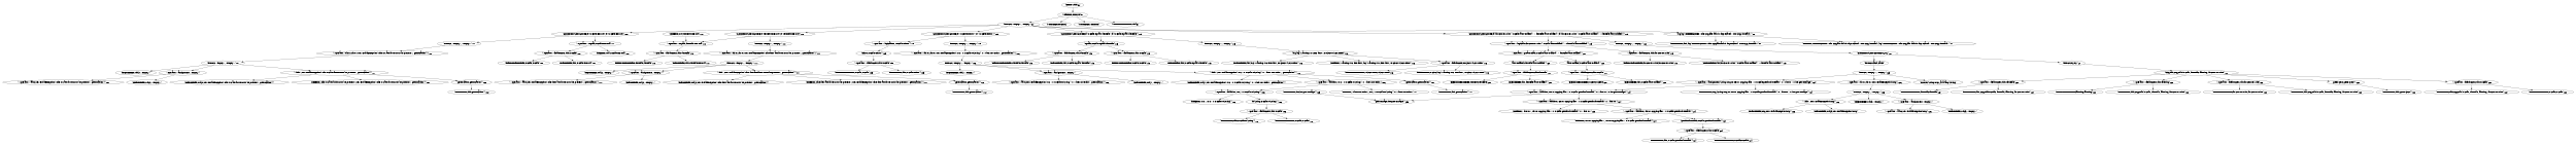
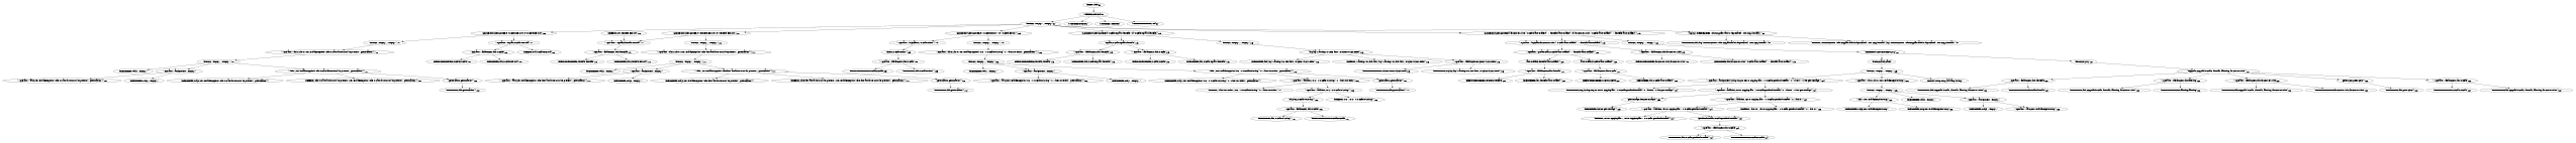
  digraph {
    n1 [label=<(METHOD,execute)<SUB>97</SUB>>]
    n2 [label=<(BLOCK,&lt;empty&gt;,&lt;empty&gt;)<SUB>97</SUB>>]
    n3 [label=<(MODIFIER,PUBLIC)>]
    n4 [label=<(MODIFIER,VIRTUAL)>]
    n5 [label=<(METHOD_RETURN,void)<SUB>97</SUB>>]
    n6 [label=<(PARAM,this)<SUB>97</SUB>>]
    n7 [label=<(log,log(&quot;DEPRECATED - The copyfile task is deprecated.  Use copy instead.&quot;))<SUB>98</SUB>>]
    n8 [label=<(CONTROL_STRUCTURE,if (srcFile == null),if (srcFile == null))<SUB>100</SUB>>]
    n9 [label=<(CONTROL_STRUCTURE,if (!srcFile.exists()),if (!srcFile.exists()))<SUB>105</SUB>>]
    n10 [label=<(CONTROL_STRUCTURE,if (destFile == null),if (destFile == null))<SUB>110</SUB>>]
    n11 [label=<(CONTROL_STRUCTURE,if (srcFile.equals(destFile)),if (srcFile.equals(destFile)))<SUB>115</SUB>>]
    n12 [label=<(CONTROL_STRUCTURE,if (forceOverwrite || srcFile.lastModified() &gt; destFile.lastModified()),if (forceOverwrite || srcFile.lastModified() &gt; destFile.lastModified()))<SUB>119</SUB>>]
    n13 [label=<(IDENTIFIER,this,log(&quot;DEPRECATED - The copyfile task is deprecated.  Use copy instead.&quot;))<SUB>98</SUB>>]
    n14 [label=<(LITERAL,&quot;DEPRECATED - The copyfile task is deprecated.  Use copy instead.&quot;,log(&quot;DEPRECATED - The copyfile task is deprecated.  Use copy instead.&quot;))<SUB>98</SUB>>]
    n15 [label=<(&lt;operator&gt;.equals,srcFile == null)<SUB>100</SUB>>]
    n16 [label=<(BLOCK,&lt;empty&gt;,&lt;empty&gt;)<SUB>100</SUB>>]
    n17 [label=<(&lt;operator&gt;.logicalNot,!srcFile.exists())<SUB>105</SUB>>]
    n18 [label=<(BLOCK,&lt;empty&gt;,&lt;empty&gt;)<SUB>105</SUB>>]
    n19 [label=<(&lt;operator&gt;.equals,destFile == null)<SUB>110</SUB>>]
    n20 [label=<(BLOCK,&lt;empty&gt;,&lt;empty&gt;)<SUB>110</SUB>>]
    n21 [label=<(equals,srcFile.equals(destFile))<SUB>115</SUB>>]
    n22 [label=<(BLOCK,&lt;empty&gt;,&lt;empty&gt;)<SUB>115</SUB>>]
    n23 [label=<(&lt;operator&gt;.logicalOr,forceOverwrite || srcFile.lastModified() &gt; destFile.lastModified())<SUB>119</SUB>>]
    n24 [label=<(BLOCK,&lt;empty&gt;,&lt;empty&gt;)<SUB>120</SUB>>]
    n25 [label=<(&lt;operator&gt;.fieldAccess,this.srcFile)<SUB>100</SUB>>]
    n26 [label=<(LITERAL,null,srcFile == null)<SUB>100</SUB>>]
    n27 [label=<(&lt;operator&gt;.throw,throw new BuildException(&quot;The src attribute must be present.&quot;, getLocation());)<SUB>101</SUB>>]
    n28 [label=<(IDENTIFIER,this,srcFile == null)<SUB>100</SUB>>]
    n29 [label=<(FIELD_IDENTIFIER,srcFile,srcFile)<SUB>100</SUB>>]
    n30 [label=<(BLOCK,&lt;empty&gt;,&lt;empty&gt;)<SUB>101</SUB>>]
    n31 [label=<(&lt;operator&gt;.assignment,&lt;empty&gt;)>]
    n32 [label=<(&lt;init&gt;,new BuildException(&quot;The src attribute must be present.&quot;, getLocation()))<SUB>101</SUB>>]
    n33 [label=<(IDENTIFIER,$obj0,&lt;empty&gt;)>]
    n34 [label=<(IDENTIFIER,$obj0,&lt;empty&gt;)>]
    n35 [label=<(&lt;operator&gt;.alloc,new BuildException(&quot;The src attribute must be present.&quot;, getLocation()))<SUB>101</SUB>>]
    n36 [label=<(IDENTIFIER,$obj0,new BuildException(&quot;The src attribute must be present.&quot;, getLocation()))>]
    n37 [label=<(LITERAL,&quot;The src attribute must be present.&quot;,new BuildException(&quot;The src attribute must be present.&quot;, getLocation()))<SUB>101</SUB>>]
    n38 [label=<(getLocation,getLocation())<SUB>102</SUB>>]
    n39 [label=<(IDENTIFIER,this,getLocation())<SUB>102</SUB>>]
    n40 [label=<(exists,srcFile.exists())<SUB>105</SUB>>]
    n41 [label=<(&lt;operator&gt;.throw,throw new BuildException(&quot;src &quot; + srcFile.toString() + &quot; does not exist.&quot;, getLocation());)<SUB>106</SUB>>]
    n42 [label=<(&lt;operator&gt;.fieldAccess,this.srcFile)<SUB>105</SUB>>]
    n43 [label=<(IDENTIFIER,this,srcFile.exists())<SUB>105</SUB>>]
    n44 [label=<(FIELD_IDENTIFIER,srcFile,srcFile)<SUB>105</SUB>>]
    n45 [label=<(BLOCK,&lt;empty&gt;,&lt;empty&gt;)<SUB>106</SUB>>]
    n46 [label=<(&lt;operator&gt;.assignment,&lt;empty&gt;)>]
    n47 [label=<(&lt;init&gt;,new BuildException(&quot;src &quot; + srcFile.toString() + &quot; does not exist.&quot;, getLocation()))<SUB>106</SUB>>]
    n48 [label=<(IDENTIFIER,$obj1,&lt;empty&gt;)>]
    n49 [label=<(IDENTIFIER,$obj1,&lt;empty&gt;)>]
    n50 [label=<(&lt;operator&gt;.alloc,new BuildException(&quot;src &quot; + srcFile.toString() + &quot; does not exist.&quot;, getLocation()))<SUB>106</SUB>>]
    n51 [label=<(IDENTIFIER,$obj1,new BuildException(&quot;src &quot; + srcFile.toString() + &quot; does not exist.&quot;, getLocation()))>]
    n52 [label=<(&lt;operator&gt;.addition,&quot;src &quot; + srcFile.toString() + &quot; does not exist.&quot;)<SUB>106</SUB>>]
    n53 [label=<(getLocation,getLocation())<SUB>107</SUB>>]
    n54 [label=<(&lt;operator&gt;.addition,&quot;src &quot; + srcFile.toString())<SUB>106</SUB>>]
    n55 [label=<(LITERAL,&quot; does not exist.&quot;,&quot;src &quot; + srcFile.toString() + &quot; does not exist.&quot;)<SUB>107</SUB>>]
    n56 [label=<(IDENTIFIER,this,getLocation())<SUB>107</SUB>>]
    n57 [label=<(LITERAL,&quot;src &quot;,&quot;src &quot; + srcFile.toString())<SUB>106</SUB>>]
    n58 [label=<(toString,srcFile.toString())<SUB>106</SUB>>]
    n59 [label=<(&lt;operator&gt;.fieldAccess,this.srcFile)<SUB>106</SUB>>]
    n60 [label=<(IDENTIFIER,this,srcFile.toString())<SUB>106</SUB>>]
    n61 [label=<(FIELD_IDENTIFIER,srcFile,srcFile)<SUB>106</SUB>>]
    n62 [label=<(&lt;operator&gt;.fieldAccess,this.destFile)<SUB>110</SUB>>]
    n63 [label=<(&lt;operator&gt;.throw,throw new BuildException(&quot;The dest attribute must be present.&quot;, getLocation());)<SUB>111</SUB>>]
    n64 [label=<(IDENTIFIER,this,destFile == null)<SUB>110</SUB>>]
    n65 [label=<(FIELD_IDENTIFIER,destFile,destFile)<SUB>110</SUB>>]
    n66 [label=<(LITERAL,null,destFile == null)<SUB>110</SUB>>]
    n67 [label=<(BLOCK,&lt;empty&gt;,&lt;empty&gt;)<SUB>111</SUB>>]
    n68 [label=<(&lt;operator&gt;.assignment,&lt;empty&gt;)>]
    n69 [label=<(&lt;init&gt;,new BuildException(&quot;The dest attribute must be present.&quot;, getLocation()))<SUB>111</SUB>>]
    n70 [label=<(IDENTIFIER,$obj2,&lt;empty&gt;)>]
    n71 [label=<(IDENTIFIER,$obj2,&lt;empty&gt;)>]
    n72 [label=<(&lt;operator&gt;.alloc,new BuildException(&quot;The dest attribute must be present.&quot;, getLocation()))<SUB>111</SUB>>]
    n73 [label=<(IDENTIFIER,$obj2,new BuildException(&quot;The dest attribute must be present.&quot;, getLocation()))>]
    n74 [label=<(LITERAL,&quot;The dest attribute must be present.&quot;,new BuildException(&quot;The dest attribute must be present.&quot;, getLocation()))<SUB>111</SUB>>]
    n75 [label=<(getLocation,getLocation())<SUB>112</SUB>>]
    n76 [label=<(IDENTIFIER,this,getLocation())<SUB>112</SUB>>]
    n77 [label=<(&lt;operator&gt;.fieldAccess,this.srcFile)<SUB>115</SUB>>]
    n78 [label=<(&lt;operator&gt;.fieldAccess,this.destFile)<SUB>115</SUB>>]
    n79 [label=<(log,log(&quot;Warning: src == dest&quot;, Project.MSG_WARN))<SUB>116</SUB>>]
    n80 [label=<(IDENTIFIER,this,srcFile.equals(destFile))<SUB>115</SUB>>]
    n81 [label=<(FIELD_IDENTIFIER,srcFile,srcFile)<SUB>115</SUB>>]
    n82 [label=<(IDENTIFIER,this,srcFile.equals(destFile))<SUB>115</SUB>>]
    n83 [label=<(FIELD_IDENTIFIER,destFile,destFile)<SUB>115</SUB>>]
    n84 [label=<(IDENTIFIER,this,log(&quot;Warning: src == dest&quot;, Project.MSG_WARN))<SUB>116</SUB>>]
    n85 [label=<(LITERAL,&quot;Warning: src == dest&quot;,log(&quot;Warning: src == dest&quot;, Project.MSG_WARN))<SUB>116</SUB>>]
    n86 [label=<(&lt;operator&gt;.fieldAccess,Project.MSG_WARN)<SUB>116</SUB>>]
    n87 [label=<(IDENTIFIER,Project,log(&quot;Warning: src == dest&quot;, Project.MSG_WARN))<SUB>116</SUB>>]
    n88 [label=<(FIELD_IDENTIFIER,MSG_WARN,MSG_WARN)<SUB>116</SUB>>]
    n89 [label=<(&lt;operator&gt;.fieldAccess,this.forceOverwrite)<SUB>119</SUB>>]
    n90 [label=<(&lt;operator&gt;.greaterThan,srcFile.lastModified() &gt; destFile.lastModified())<SUB>120</SUB>>]
    n91 [label=<(CONTROL_STRUCTURE,try,try)<SUB>121</SUB>>]
    n92 [label=<(IDENTIFIER,this,forceOverwrite || srcFile.lastModified() &gt; destFile.lastModified())<SUB>119</SUB>>]
    n93 [label=<(FIELD_IDENTIFIER,forceOverwrite,forceOverwrite)<SUB>119</SUB>>]
    n94 [label=<(lastModified,srcFile.lastModified())<SUB>120</SUB>>]
    n95 [label=<(lastModified,destFile.lastModified())<SUB>120</SUB>>]
    n96 [label=<(&lt;operator&gt;.fieldAccess,this.srcFile)<SUB>120</SUB>>]
    n97 [label=<(&lt;operator&gt;.fieldAccess,this.destFile)<SUB>120</SUB>>]
    n98 [label=<(IDENTIFIER,this,srcFile.lastModified())<SUB>120</SUB>>]
    n99 [label=<(FIELD_IDENTIFIER,srcFile,srcFile)<SUB>120</SUB>>]
    n100 [label=<(IDENTIFIER,this,destFile.lastModified())<SUB>120</SUB>>]
    n101 [label=<(FIELD_IDENTIFIER,destFile,destFile)<SUB>120</SUB>>]
    n102 [label=<(BLOCK,try,try)<SUB>121</SUB>>]
    n103 [label=<(BLOCK,catch,catch)>]
    n104 [label=<(copyFile,copyFile(srcFile, destFile, filtering, forceOverwrite))<SUB>122</SUB>>]
    n105 [label=<(BLOCK,&lt;empty&gt;,&lt;empty&gt;)<SUB>123</SUB>>]
    n106 [label=<(getProject,getProject())<SUB>122</SUB>>]
    n107 [label=<(&lt;operator&gt;.fieldAccess,this.srcFile)<SUB>122</SUB>>]
    n108 [label=<(&lt;operator&gt;.fieldAccess,this.destFile)<SUB>122</SUB>>]
    n109 [label=<(&lt;operator&gt;.fieldAccess,this.filtering)<SUB>122</SUB>>]
    n110 [label=<(&lt;operator&gt;.fieldAccess,this.forceOverwrite)<SUB>122</SUB>>]
    n111 [label=<(IDENTIFIER,this,getProject())<SUB>122</SUB>>]
    n112 [label=<(IDENTIFIER,this,copyFile(srcFile, destFile, filtering, forceOverwrite))<SUB>122</SUB>>]
    n113 [label=<(FIELD_IDENTIFIER,srcFile,srcFile)<SUB>122</SUB>>]
    n114 [label=<(IDENTIFIER,this,copyFile(srcFile, destFile, filtering, forceOverwrite))<SUB>122</SUB>>]
    n115 [label=<(FIELD_IDENTIFIER,destFile,destFile)<SUB>122</SUB>>]
    n116 [label=<(IDENTIFIER,this,copyFile(srcFile, destFile, filtering, forceOverwrite))<SUB>122</SUB>>]
    n117 [label=<(FIELD_IDENTIFIER,filtering,filtering)<SUB>122</SUB>>]
    n118 [label=<(IDENTIFIER,this,copyFile(srcFile, destFile, filtering, forceOverwrite))<SUB>122</SUB>>]
    n119 [label=<(FIELD_IDENTIFIER,forceOverwrite,forceOverwrite)<SUB>122</SUB>>]
    n120 [label=<(LOCAL,String msg: java.lang.String)>]
    n121 [label=<(&lt;operator&gt;.assignment,String msg = &quot;Error copying file: &quot; + srcFile.getAbsolutePath() + &quot; due to &quot; + ioe.getMessage())<SUB>124</SUB>>]
    n122 [label=<(&lt;operator&gt;.throw,throw new BuildException(msg);)<SUB>126</SUB>>]
    n123 [label=<(IDENTIFIER,msg,String msg = &quot;Error copying file: &quot; + srcFile.getAbsolutePath() + &quot; due to &quot; + ioe.getMessage())<SUB>124</SUB>>]
    n124 [label=<(&lt;operator&gt;.addition,&quot;Error copying file: &quot; + srcFile.getAbsolutePath() + &quot; due to &quot; + ioe.getMessage())<SUB>124</SUB>>]
    n125 [label=<(BLOCK,&lt;empty&gt;,&lt;empty&gt;)<SUB>126</SUB>>]
    n126 [label=<(&lt;operator&gt;.addition,&quot;Error copying file: &quot; + srcFile.getAbsolutePath() + &quot; due to &quot;)<SUB>124</SUB>>]
    n127 [label=<(getMessage,ioe.getMessage())<SUB>125</SUB>>]
    n128 [label=<(&lt;operator&gt;.addition,&quot;Error copying file: &quot; + srcFile.getAbsolutePath())<SUB>124</SUB>>]
    n129 [label=<(LITERAL,&quot; due to &quot;,&quot;Error copying file: &quot; + srcFile.getAbsolutePath() + &quot; due to &quot;)<SUB>125</SUB>>]
    n130 [label=<(IDENTIFIER,ioe,ioe.getMessage())<SUB>125</SUB>>]
    n131 [label=<(LITERAL,&quot;Error copying file: &quot;,&quot;Error copying file: &quot; + srcFile.getAbsolutePath())<SUB>124</SUB>>]
    n132 [label=<(getAbsolutePath,srcFile.getAbsolutePath())<SUB>124</SUB>>]
    n133 [label=<(&lt;operator&gt;.fieldAccess,this.srcFile)<SUB>124</SUB>>]
    n134 [label=<(IDENTIFIER,this,srcFile.getAbsolutePath())<SUB>124</SUB>>]
    n135 [label=<(FIELD_IDENTIFIER,srcFile,srcFile)<SUB>124</SUB>>]
    n136 [label=<(&lt;operator&gt;.assignment,&lt;empty&gt;)>]
    n137 [label=<(&lt;init&gt;,new BuildException(msg))<SUB>126</SUB>>]
    n138 [label=<(IDENTIFIER,$obj3,&lt;empty&gt;)>]
    n139 [label=<(IDENTIFIER,$obj3,&lt;empty&gt;)>]
    n140 [label=<(&lt;operator&gt;.alloc,new BuildException(msg))<SUB>126</SUB>>]
    n141 [label=<(IDENTIFIER,$obj3,new BuildException(msg))>]
    n142 [label=<(IDENTIFIER,msg,new BuildException(msg))<SUB>126</SUB>>]
    n1 -> n2
    n1 -> n3
    n1 -> n4
    n1 -> n5
    n2 -> n7
    n2 -> n8
    n2 -> n9
    n2 -> n10
    n2 -> n11
    n2 -> n12
    n6 -> n1
    n7 -> n13
    n7 -> n14
    n8 -> n15
    n8 -> n16
    n9 -> n17
    n9 -> n18
    n10 -> n19
    n10 -> n20
    n11 -> n21
    n11 -> n22
    n12 -> n23
    n12 -> n24
    n15 -> n25
    n15 -> n26
    n16 -> n27
    n17 -> n40
    n18 -> n41
    n19 -> n62
    n20 -> n63
    n21 -> n77
    n21 -> n78
    n22 -> n79
    n23 -> n89
    n23 -> n90
    n24 -> n91
    n25 -> n28
    n25 -> n29
    n27 -> n30
    n30 -> n31
    n30 -> n32
    n30 -> n33
    n31 -> n34
    n31 -> n35
    n32 -> n36
    n32 -> n37
    n32 -> n38
    n38 -> n39
    n40 -> n42
    n41 -> n45
    n42 -> n43
    n42 -> n44
    n45 -> n46
    n45 -> n47
    n45 -> n48
    n46 -> n49
    n46 -> n50
    n47 -> n51
    n47 -> n52
    n47 -> n53
    n52 -> n54
    n52 -> n55
    n53 -> n56
    n54 -> n57
    n54 -> n58
    n58 -> n59
    n59 -> n60
    n59 -> n61
    n62 -> n64
    n62 -> n65
    n63 -> n67
    n66 -> n19
    n67 -> n68
    n67 -> n69
    n67 -> n70
    n68 -> n71
    n68 -> n72
    n69 -> n73
    n69 -> n74
    n69 -> n75
    n75 -> n76
    n77 -> n80
    n77 -> n81
    n78 -> n82
    n78 -> n83
    n79 -> n84
    n79 -> n85
    n79 -> n86
    n86 -> n87
    n86 -> n88
    n89 -> n92
    n89 -> n93
    n90 -> n94
    n90 -> n95
    n91 -> n102
    n91 -> n103
    n94 -> n96
    n95 -> n97
    n96 -> n98
    n96 -> n99
    n97 -> n100
    n97 -> n101
    n102 -> n104
    n103 -> n105
    n104 -> n106
    n104 -> n107
    n104 -> n108
    n104 -> n109
    n104 -> n110
    n105 -> n120
    n105 -> n121
    n105 -> n122
    n106 -> n111
    n107 -> n112
    n107 -> n113
    n108 -> n114
    n108 -> n115
    n109 -> n116
    n109 -> n117
    n110 -> n118
    n110 -> n119
    n121 -> n123
    n121 -> n124
    n122 -> n125
    n124 -> n126
    n124 -> n127
    n125 -> n136
    n125 -> n137
    n125 -> n138
    n126 -> n128
    n126 -> n129
-   n130 -> n127
+   n127 -> n130
    n128 -> n131
    n128 -> n132
    n132 -> n133
    n133 -> n134
    n133 -> n135
    n136 -> n139
    n136 -> n140
    n137 -> n141
    n137 -> n142
  }
